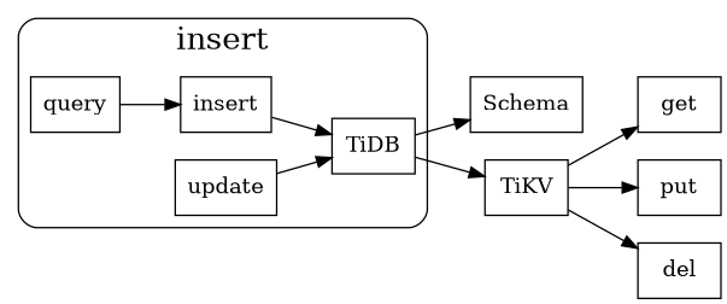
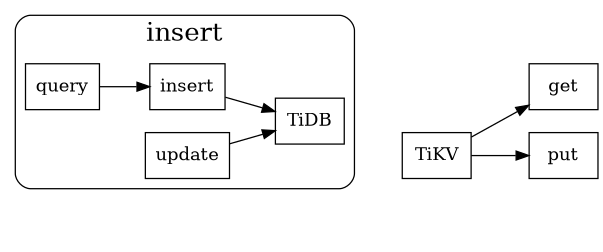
  digraph {
    newrank=true
    rankdir=LR
    node [shape=box]
    query
    TiDB
    insert
    update
-   Schema
    TiKV
    get
    put
-   del
    subgraph cluster_1 {
      fontsize=20
      label=insert
      style=rounded
      query
      TiDB
      insert
      update
    }
    query -> insert
-   TiDB -> Schema
-   TiDB -> TiKV
    insert -> TiDB
    update -> TiDB
    TiKV -> get
    TiKV -> put
-   TiKV -> del
  }
